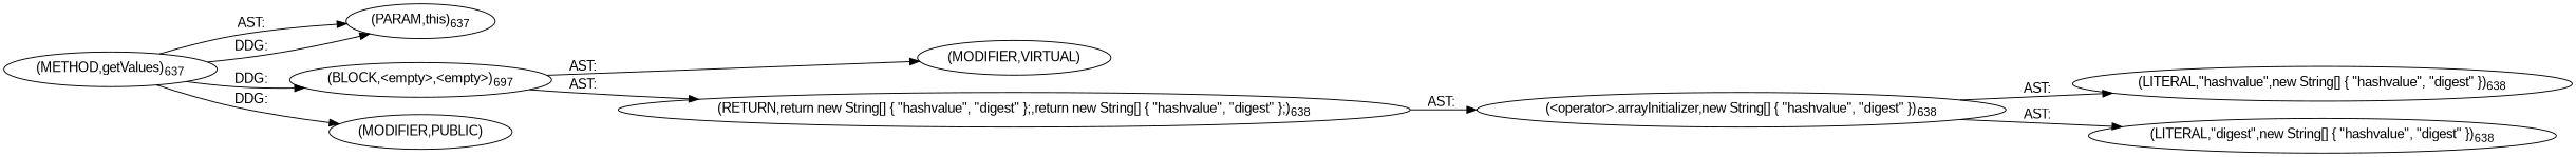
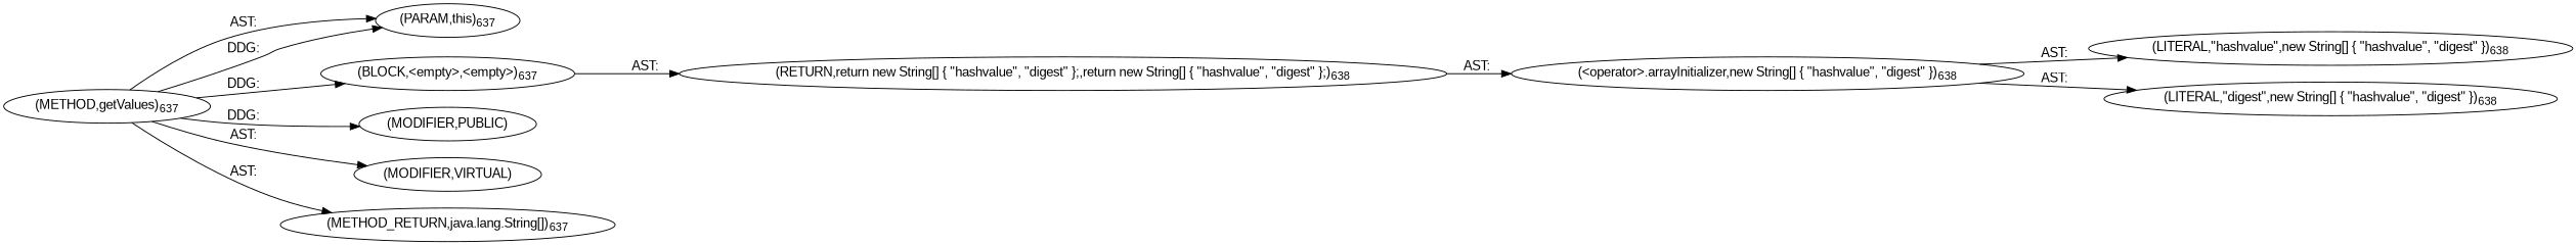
  digraph {
    fontname="Liberation Sans"
    rankdir=LR
    node [fontname="Liberation Sans"]
    edge [fontname="Liberation Sans"]
    n1 [label=<(METHOD,getValues)<SUB>637</SUB>>]
    n2 [label=<(PARAM,this)<SUB>637</SUB>>]
-   n3 [label=<(BLOCK,&lt;empty&gt;,&lt;empty&gt;)<SUB>697</SUB>>]
+   n3 [label=<(BLOCK,&lt;empty&gt;,&lt;empty&gt;)<SUB>637</SUB>>]
    n4 [label=<(MODIFIER,PUBLIC)>]
    n5 [label=<(MODIFIER,VIRTUAL)>]
+   n6 [label=<(METHOD_RETURN,java.lang.String[])<SUB>637</SUB>>]
    n7 [label=<(RETURN,return new String[] { &quot;hashvalue&quot;, &quot;digest&quot; };,return new String[] { &quot;hashvalue&quot;, &quot;digest&quot; };)<SUB>638</SUB>>]
    n8 [label=<(&lt;operator&gt;.arrayInitializer,new String[] { &quot;hashvalue&quot;, &quot;digest&quot; })<SUB>638</SUB>>]
    n9 [label=<(LITERAL,&quot;hashvalue&quot;,new String[] { &quot;hashvalue&quot;, &quot;digest&quot; })<SUB>638</SUB>>]
    n10 [label=<(LITERAL,&quot;digest&quot;,new String[] { &quot;hashvalue&quot;, &quot;digest&quot; })<SUB>638</SUB>>]
    n1 -> n2 [label="AST: "]
    n1 -> n2 [label="DDG: "]
    n1 -> n3 [label="DDG: "]
    n1 -> n4 [label="DDG: "]
-   n3 -> n5 [label="AST: "]
+   n1 -> n5 [label="AST: "]
+   n1 -> n6 [label="AST: "]
    n3 -> n7 [label="AST: "]
    n7 -> n8 [label="AST: "]
    n8 -> n9 [label="AST: "]
    n8 -> n10 [label="AST: "]
  }
